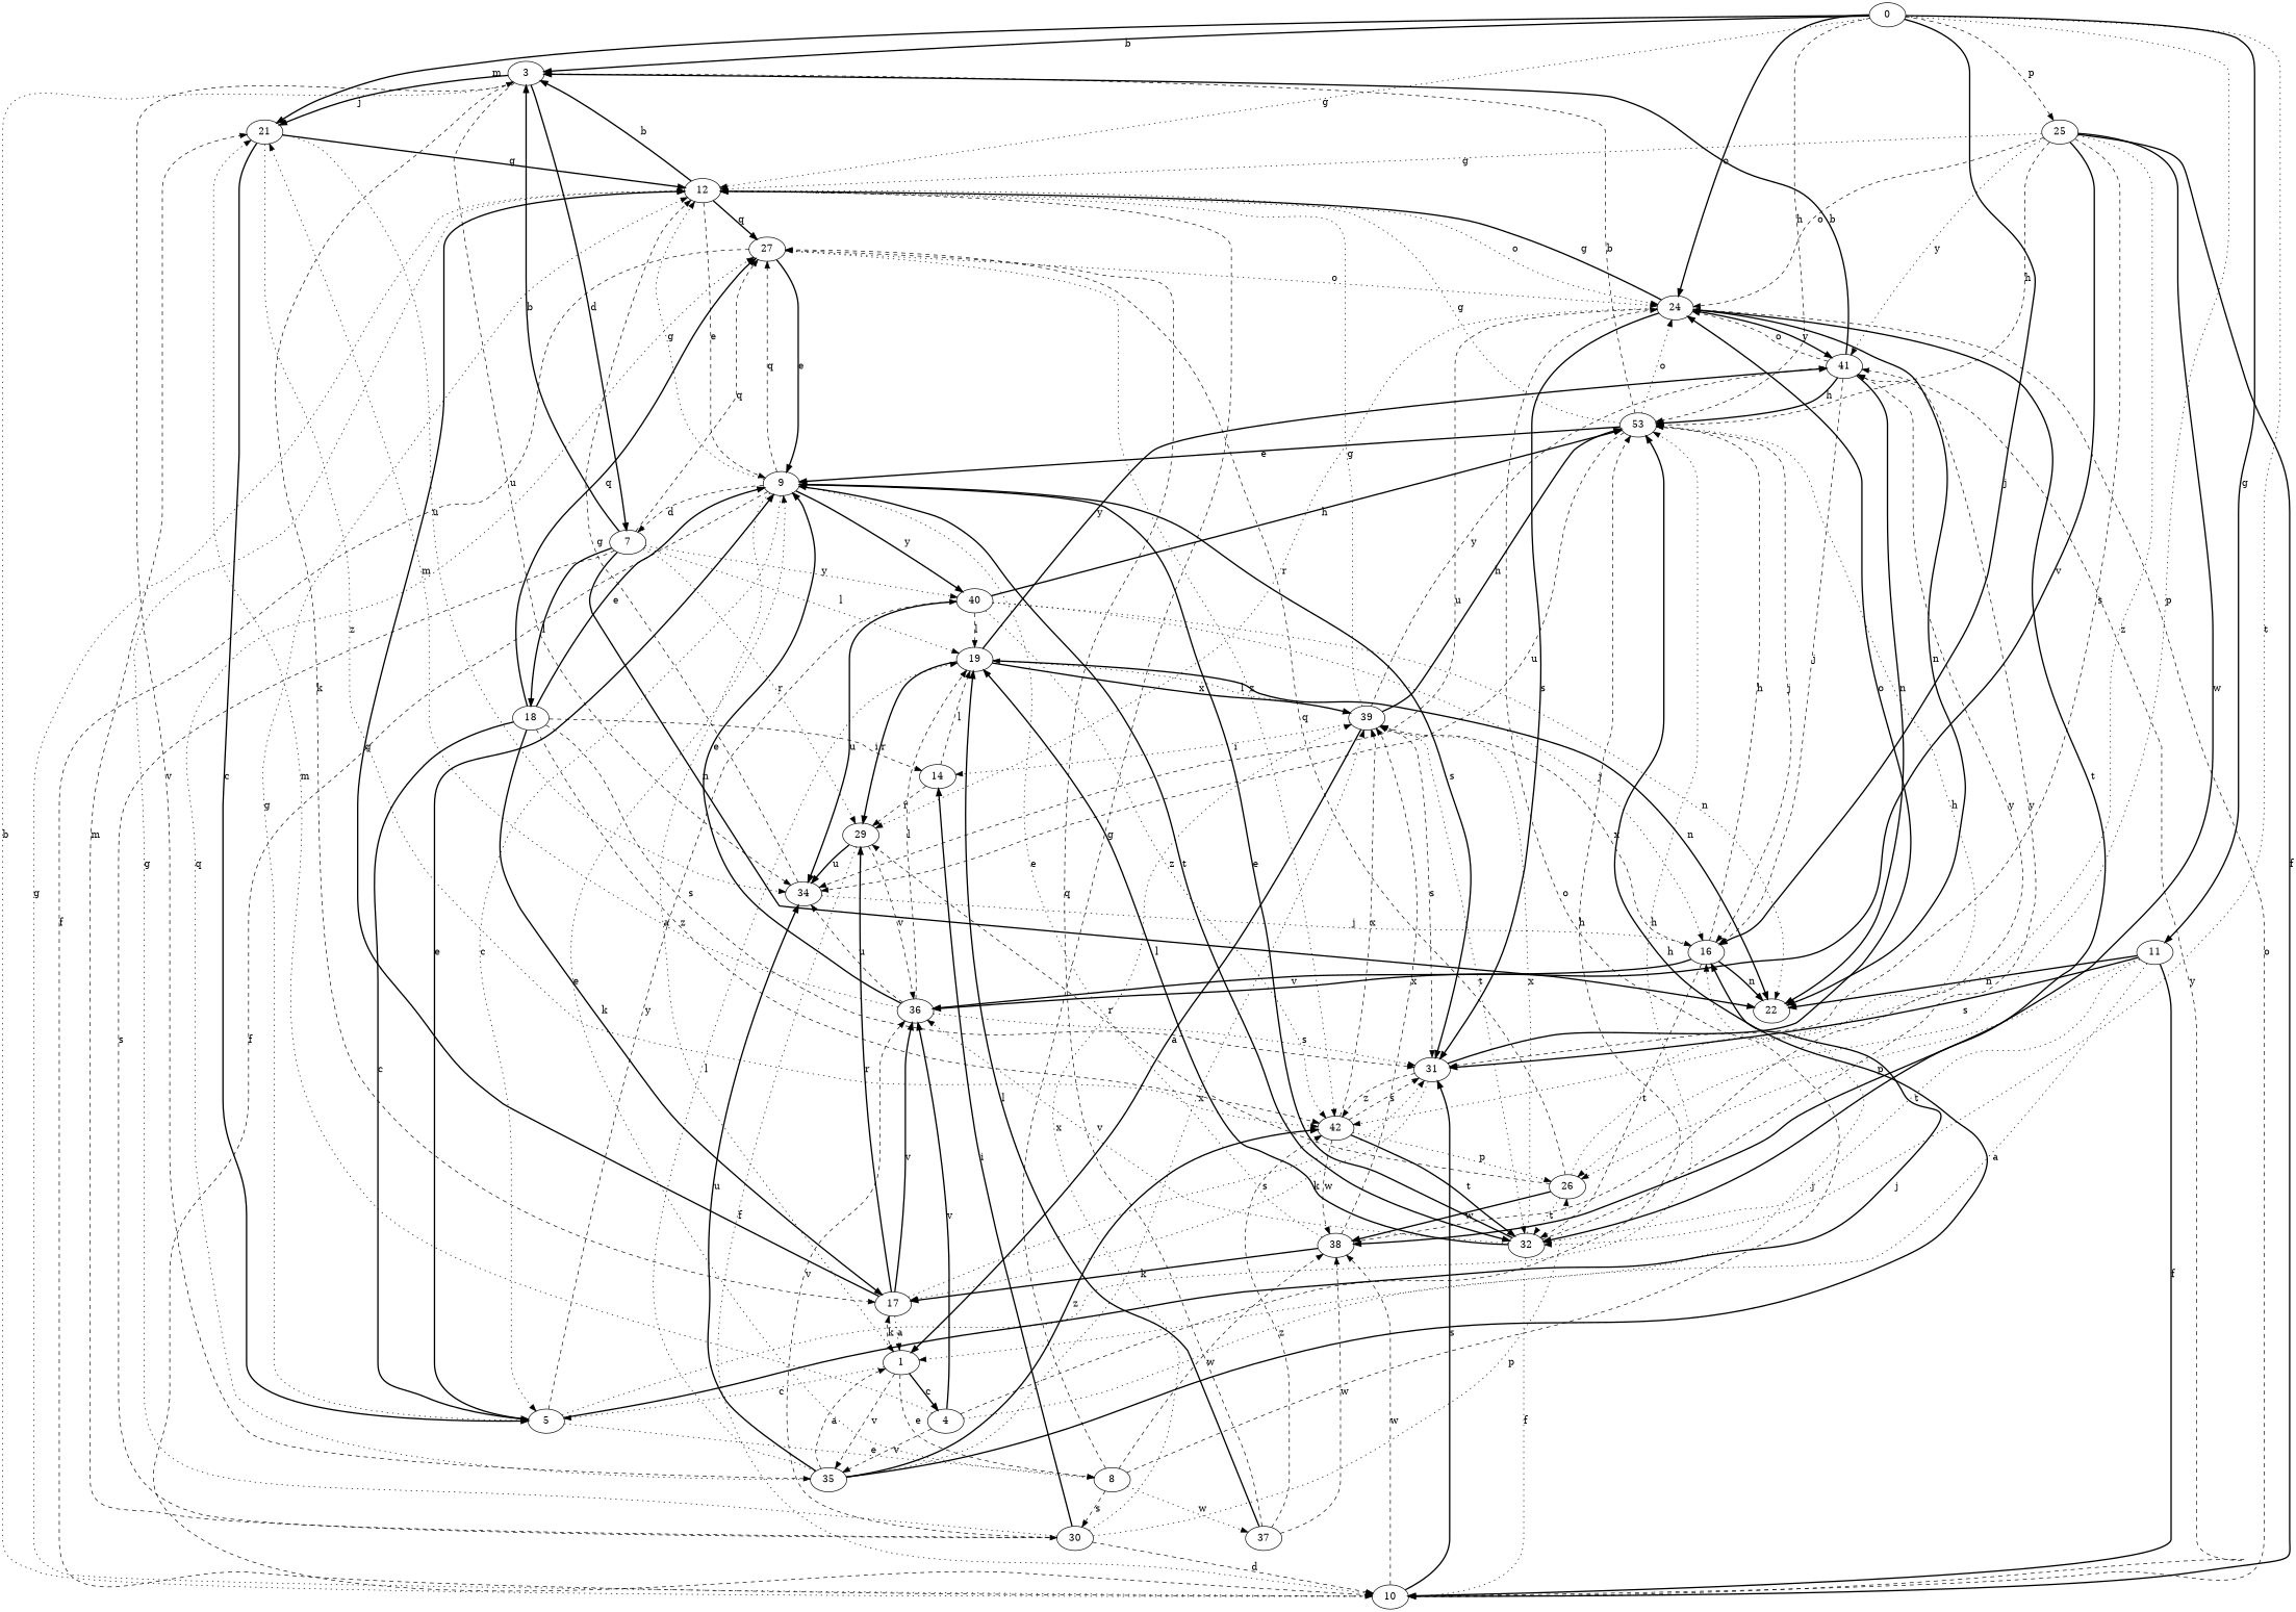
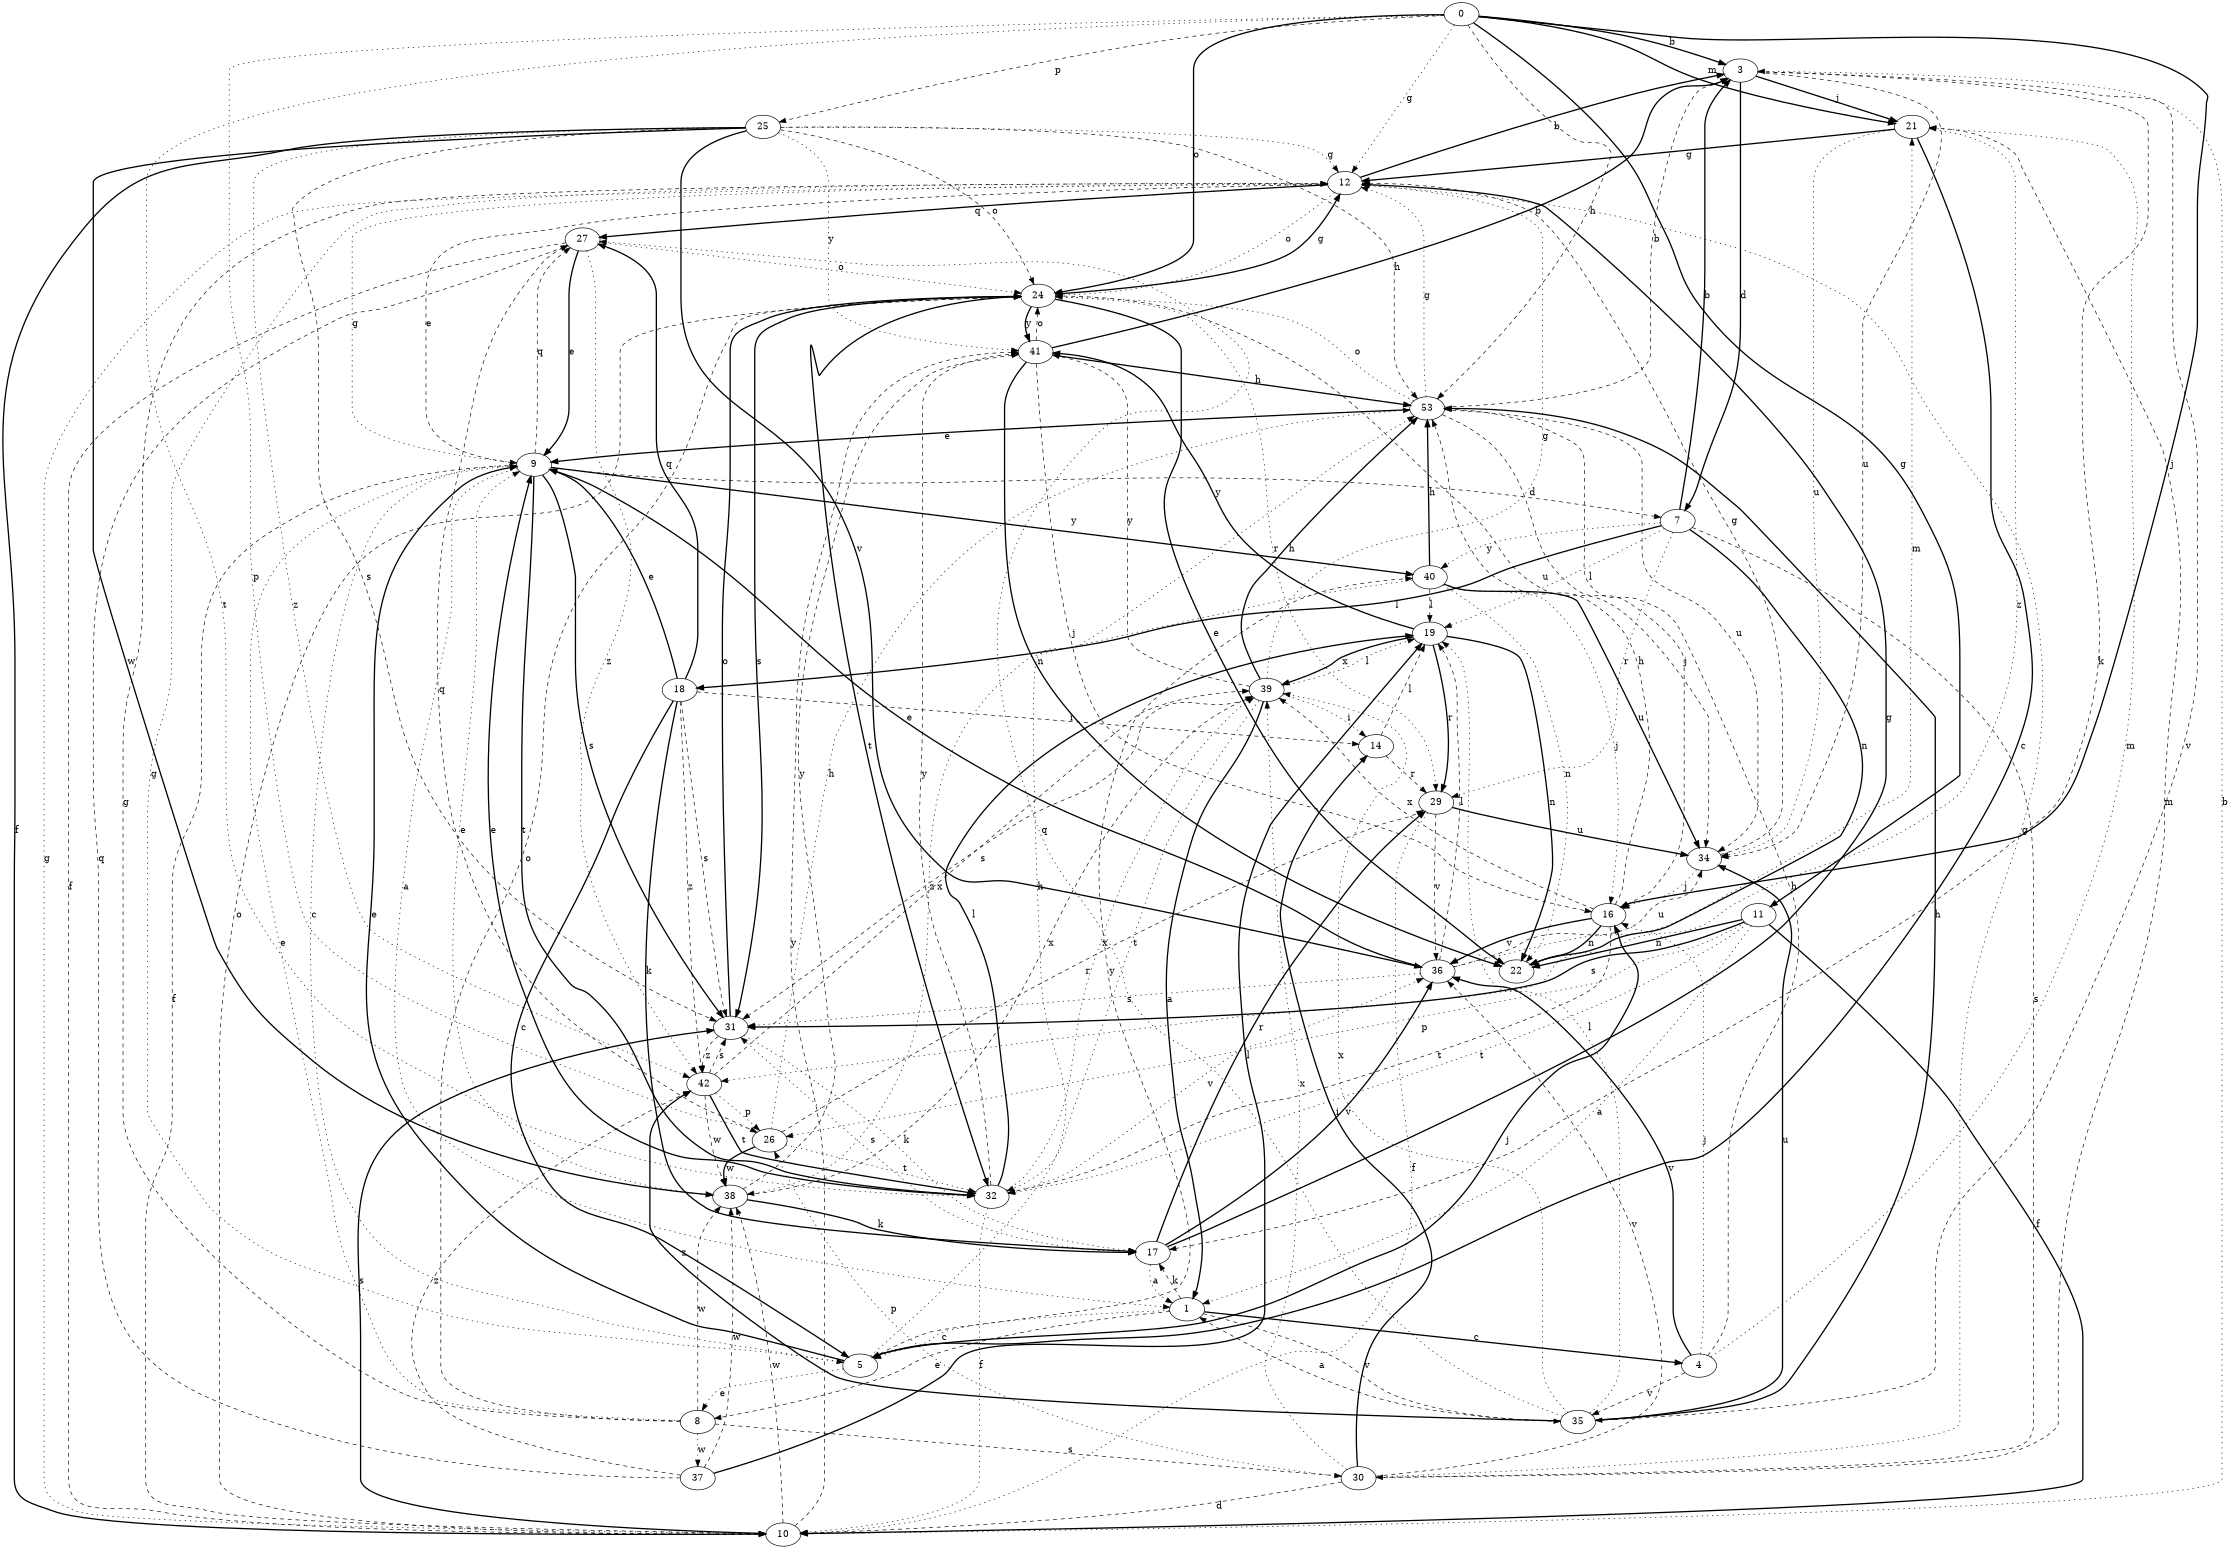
  strict digraph {
    edge [style=bold]
    0
    3
    11
    12
    n5 [label=53]
    16
    21
    24
    25
    26
    32
    17
    35
    7
    34
    1
    22
    10
    31
    9
    27
    36
    39
    5
    42
    29
    41
    38
    19
    4
    8
    40
    30
    37
    18
    14
    0 -> 3 [label=b]
    0 -> 11 [label=g]
    0 -> 12 [label=g style=dotted]
    0 -> n5 [label=h style=dashed]
    0 -> 16 [label=j]
    0 -> 21 [label=m]
    0 -> 24 [label=o]
    0 -> 25 [label=p style=dashed]
    0 -> 26 [label=p style=dotted]
    0 -> 32 [label=t style=dotted]
    3 -> 21 [label=j]
    3 -> 17 [label=k style=dashed]
    3 -> 35 [label=v style=dashed]
    3 -> 7 [label=d]
    3 -> 34 [label=u style=dashed]
    11 -> 26 [label=p style=dotted]
    11 -> 32 [label=t style=dotted]
    11 -> 1 [label=a style=dotted]
    11 -> 22 [label=n]
    11 -> 10 [label=f]
    11 -> 31 [label=s]
    12 -> 3 [label=b]
    12 -> 24 [label=o style=dotted]
    12 -> 9 [label=e style=dashed]
    12 -> 27 [label=q]
    n5 -> 3 [label=b style=dashed]
    n5 -> 12 [label=g style=dotted]
    n5 -> 16 [label=j style=dashed]
    n5 -> 24 [label=o style=dotted]
    n5 -> 34 [label=u style=dashed]
    n5 -> 9 [label=e]
    16 -> n5 [label=h style=dashed]
    16 -> 32 [label=t style=dashed]
    16 -> 22 [label=n]
    16 -> 36 [label=v]
    16 -> 39 [label=x style=dashed]
    21 -> 12 [label=g]
    21 -> 34 [label=u style=dotted]
    21 -> 5 [label=c]
    21 -> 42 [label=z style=dotted]
    24 -> 12 [label=g]
    24 -> 32 [label=t]
    24 -> 34 [label=u style=dashed]
-   24 -> 22 [label=n]
+   24 -> 22 [label=e]
    24 -> 31 [label=s]
    24 -> 29 [label=r style=dotted]
    24 -> 41 [label=y]
    25 -> 12 [label=g style=dotted]
    25 -> n5 [label=h style=dashed]
    25 -> 24 [label=o style=dashed]
    25 -> 10 [label=f]
    25 -> 31 [label=s style=dashed]
    25 -> 36 [label=v]
    25 -> 42 [label=z style=dotted]
    25 -> 41 [label=y style=dotted]
    25 -> 38 [label=w]
    26 -> n5 [label=h style=dotted]
    26 -> 32 [label=t style=dotted]
    26 -> 27 [label=q style=dashed]
    26 -> 29 [label=r style=dashed]
    26 -> 38 [label=w]
    32 -> 10 [label=f style=dotted]
    32 -> 9 [label=e]
    32 -> 36 [label=v style=dotted]
    32 -> 39 [label=x style=dotted]
    32 -> 41 [label=y style=dashed]
    32 -> 19 [label=l]
    17 -> 12 [label=g]
    17 -> 1 [label=a style=dotted]
    17 -> 31 [label=s style=dotted]
    17 -> 36 [label=v]
    17 -> 29 [label=r]
    35 -> n5 [label=h]
    35 -> 34 [label=u]
    35 -> 1 [label=a style=dashed]
    35 -> 27 [label=q style=dotted]
    35 -> 39 [label=x style=dotted]
    35 -> 42 [label=z]
    35 -> 19 [label=l style=dotted]
    7 -> 3 [label=b]
    7 -> 22 [label=n]
-   7 -> 27 [label=q style=dashed]
    7 -> 29 [label=r style=dotted]
    7 -> 19 [label=l style=dotted]
    7 -> 40 [label=y style=dotted]
    7 -> 30 [label=s style=dashed]
    7 -> 18 [label=l]
    34 -> 12 [label=g style=dashed]
    34 -> 16 [label=j style=dotted]
    1 -> 17 [label=k style=dashed]
    1 -> 35 [label=v style=dashed]
    1 -> 5 [label=c style=dotted]
    1 -> 4 [label=c]
    1 -> 8 [label=e style=dashed]
    10 -> 3 [label=b style=dotted]
    10 -> 12 [label=g style=dotted]
    10 -> 24 [label=o style=dashed]
    10 -> 31 [label=s]
    10 -> 41 [label=y style=dashed]
    10 -> 38 [label=w style=dashed]
    31 -> 24 [label=o]
    31 -> 17 [label=k style=dotted]
    31 -> 42 [label=z style=dashed]
    9 -> 12 [label=g style=dotted]
    9 -> 32 [label=t]
    9 -> 7 [label=d style=dashed]
    9 -> 1 [label=a style=dotted]
    9 -> 10 [label=f style=dashed]
    9 -> 31 [label=s]
    9 -> 27 [label=q style=dashed]
    9 -> 5 [label=c style=dotted]
    9 -> 40 [label=y]
    27 -> 24 [label=o style=dotted]
    27 -> 10 [label=f style=dashed]
    27 -> 9 [label=e]
    27 -> 42 [label=z style=dotted]
    36 -> 21 [label=m style=dotted]
    36 -> 34 [label=u style=dashed]
    36 -> 31 [label=s style=dotted]
    36 -> 9 [label=e]
    36 -> 19 [label=l style=dashed]
    39 -> 12 [label=g style=dotted]
    39 -> n5 [label=h]
    39 -> 32 [label=t style=dotted]
    39 -> 1 [label=a]
    39 -> 31 [label=s style=dashed]
    39 -> 41 [label=y style=dashed]
    39 -> 19 [label=l style=dotted]
    39 -> 14 [label=i style=dotted]
    5 -> 12 [label=g style=dotted]
    5 -> n5 [label=h style=dotted]
    5 -> 16 [label=j]
    5 -> 9 [label=e]
    5 -> 8 [label=e style=dotted]
    5 -> 40 [label=y style=dashed]
    42 -> 26 [label=p style=dotted]
    42 -> 32 [label=t]
    42 -> 31 [label=s style=dashed]
    42 -> 39 [label=x style=dashed]
    42 -> 38 [label=w style=dashed]
    29 -> 34 [label=u]
    29 -> 10 [label=f style=dotted]
    29 -> 36 [label=v style=dashed]
    41 -> 3 [label=b]
    41 -> n5 [label=h]
    41 -> 16 [label=j style=dashed]
    41 -> 24 [label=o style=dashed]
    41 -> 22 [label=n]
    38 -> 17 [label=k]
    38 -> 9 [label=e style=dotted]
    38 -> 39 [label=x style=dashed]
    38 -> 41 [label=y style=dashed]
    19 -> 22 [label=n]
    19 -> 39 [label=x]
    19 -> 29 [label=r]
    19 -> 41 [label=y]
    4 -> n5 [label=h style=dashed]
    4 -> 16 [label=j style=dotted]
    4 -> 21 [label=m style=dotted]
    4 -> 35 [label=v style=dashed]
    4 -> 36 [label=v]
    8 -> 12 [label=g style=dashed]
    8 -> 24 [label=o style=dashed]
    8 -> 9 [label=e style=dotted]
    8 -> 38 [label=w style=dashed]
    8 -> 30 [label=s style=dashed]
    8 -> 37 [label=w style=dotted]
    40 -> n5 [label=h]
    40 -> 16 [label=j style=dotted]
    40 -> 34 [label=u]
    40 -> 22 [label=n style=dotted]
-   40 -> 42 [label=z style=dotted]
+   40 -> 38 [label=z style=dotted]
    40 -> 19 [label=l style=dashed]
    30 -> 12 [label=g style=dotted]
    30 -> 21 [label=m style=dashed]
    30 -> 26 [label=p style=dotted]
    30 -> 10 [label=d style=dashed]
    30 -> 36 [label=v style=dashed]
    30 -> 39 [label=x style=dotted]
    30 -> 14 [label=i]
    37 -> 27 [label=q style=dashed]
    37 -> 42 [label=z style=dashed]
    37 -> 38 [label=w style=dashed]
    37 -> 19 [label=l]
    18 -> 17 [label=k]
    18 -> 31 [label=s style=dashed]
    18 -> 9 [label=e]
    18 -> 27 [label=q]
    18 -> 5 [label=c]
    18 -> 42 [label=z style=dashed]
    18 -> 14 [label=i style=dashed]
    14 -> 29 [label=r style=dashed]
    14 -> 19 [label=l style=dashed]
  }
